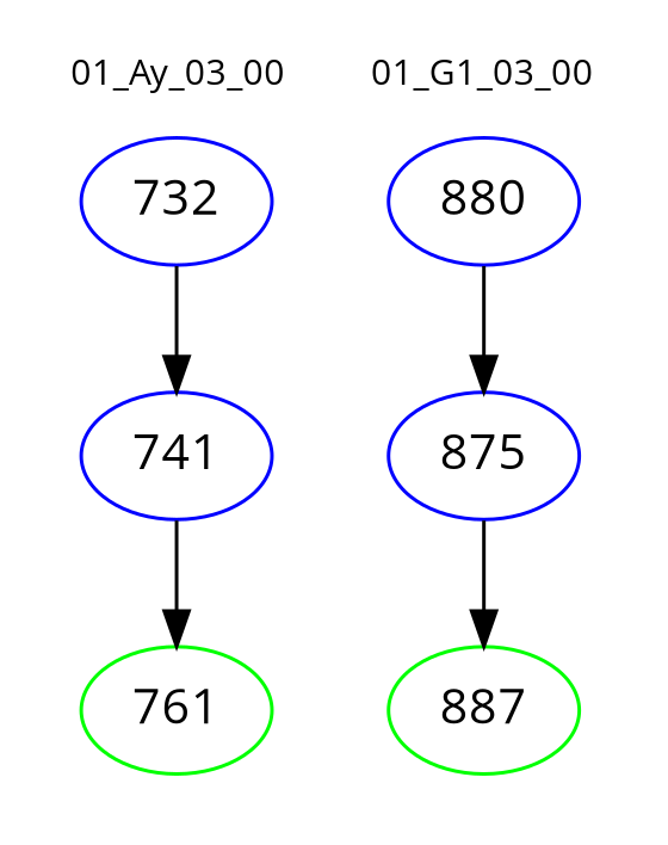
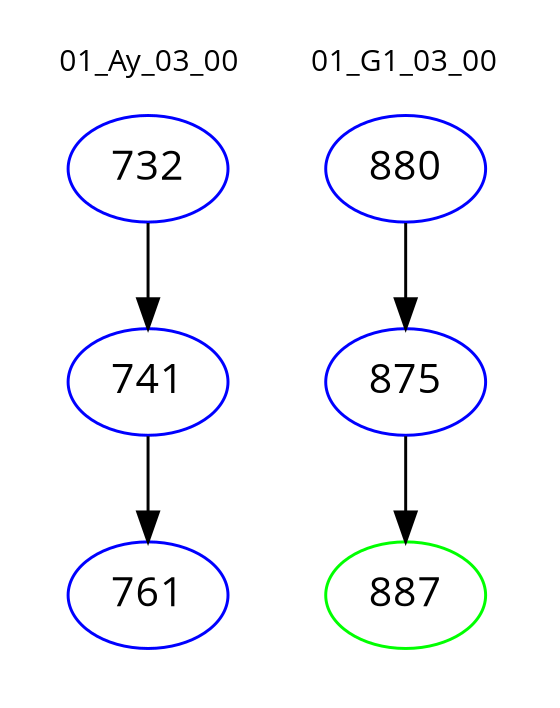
  digraph {
    fontname="Open Sans"
    node [color=blue fontname="Open Sans"]
    edge [color=black fontname="Open Sans"]
    n1 [label=732]
    n2 [label=741]
-   n3 [color=green label=761]
+   n3 [label=761]
    n4 [label=880]
    n5 [label=875]
    n6 [color=green label=887]
    subgraph cluster_1 {
      color=white
      fontsize=10
      label="01_Ay_03_00"
      n1
      n2
      n3
    }
    subgraph cluster_2 {
      color=white
      fontsize=10
      label="01_G1_03_00"
      n4
      n5
      n6
    }
    n1 -> n2
    n2 -> n3
    n4 -> n5
    n5 -> n6
  }
